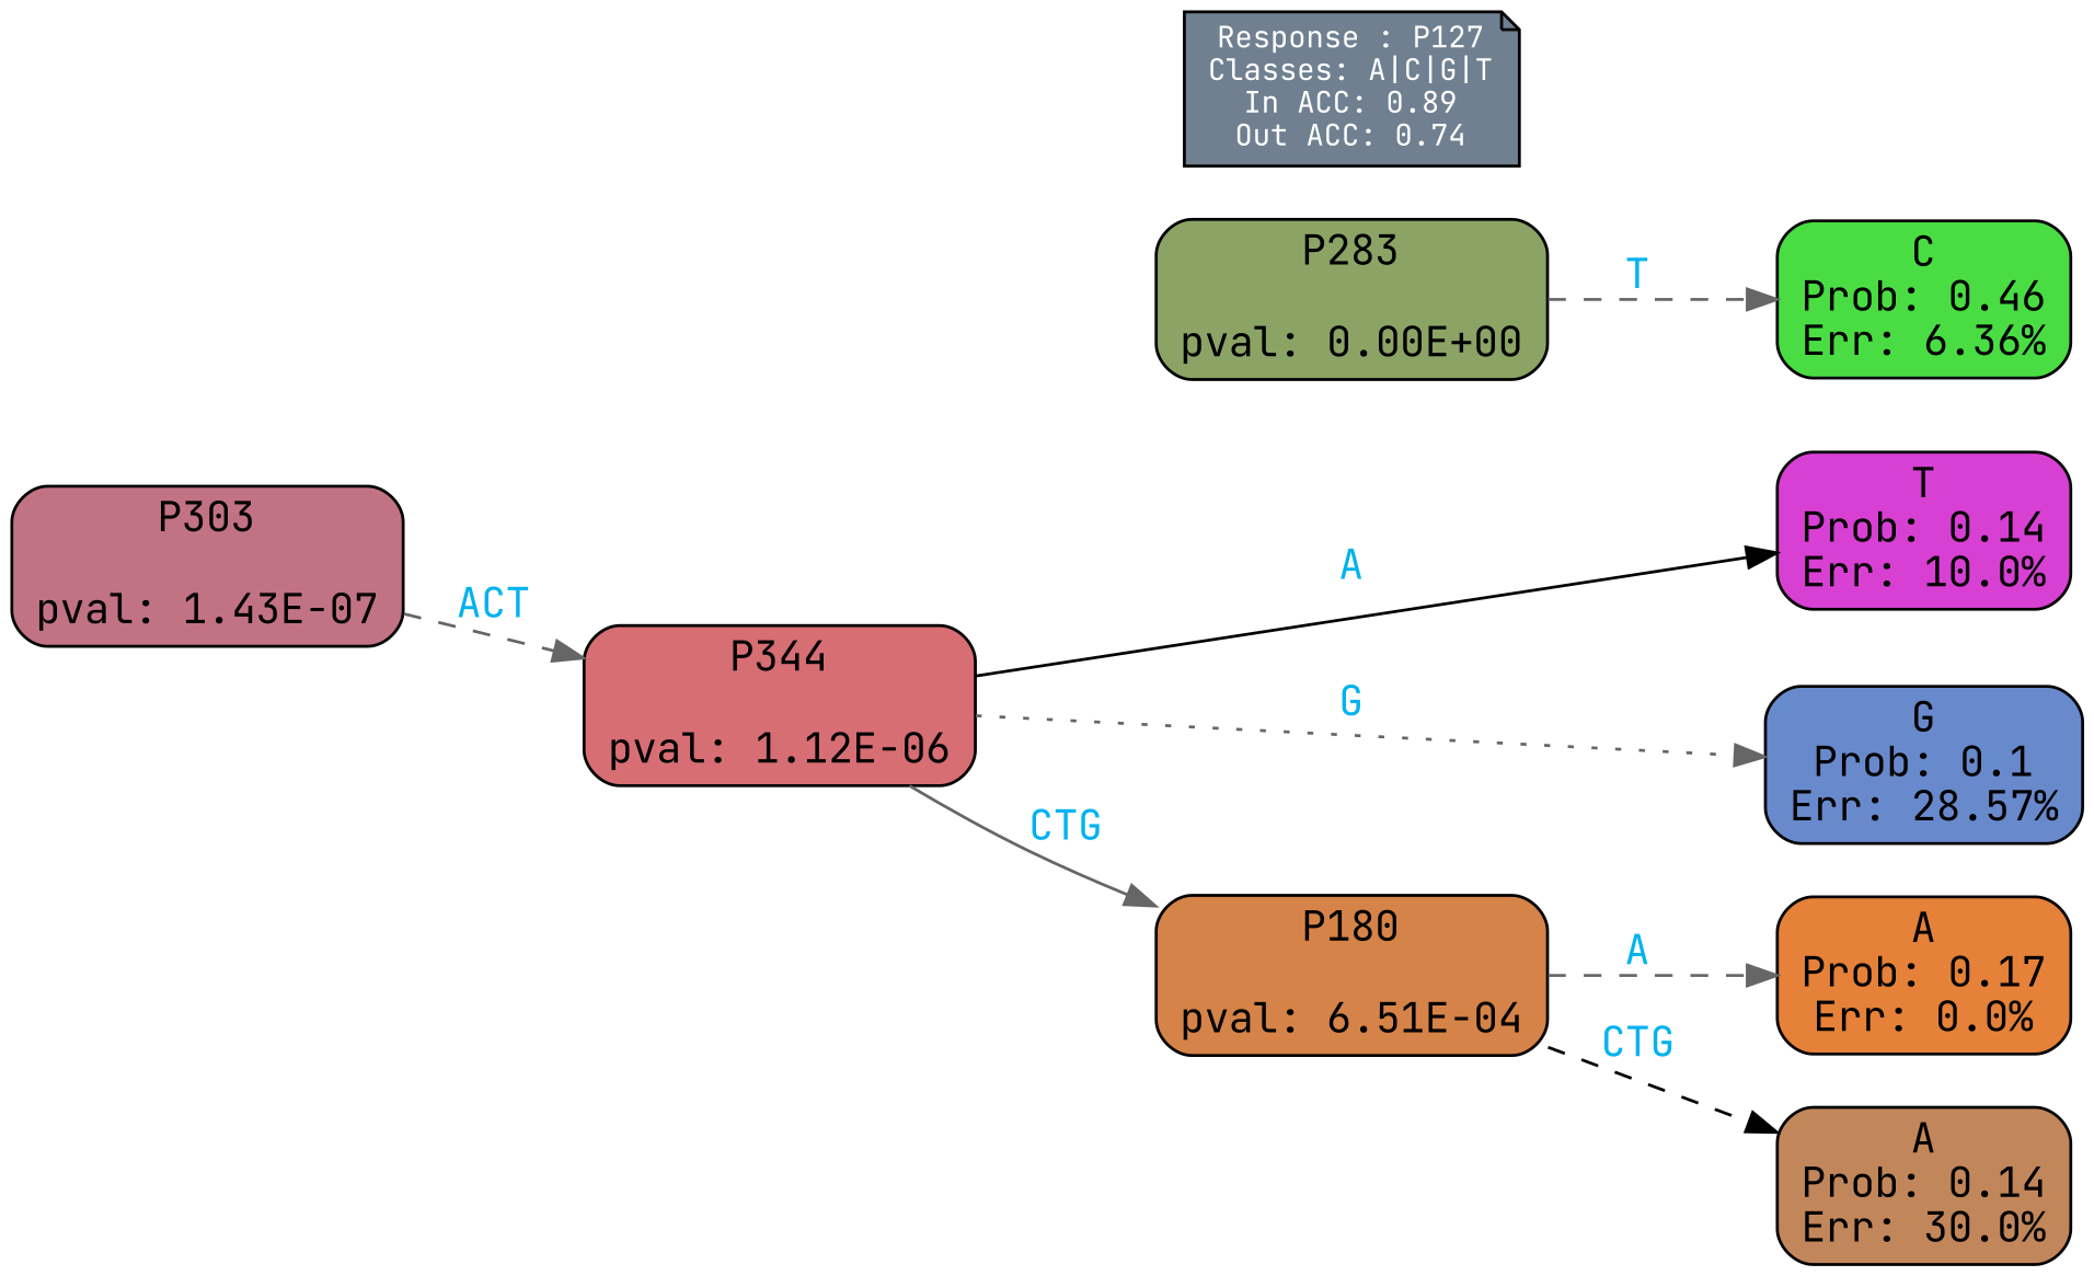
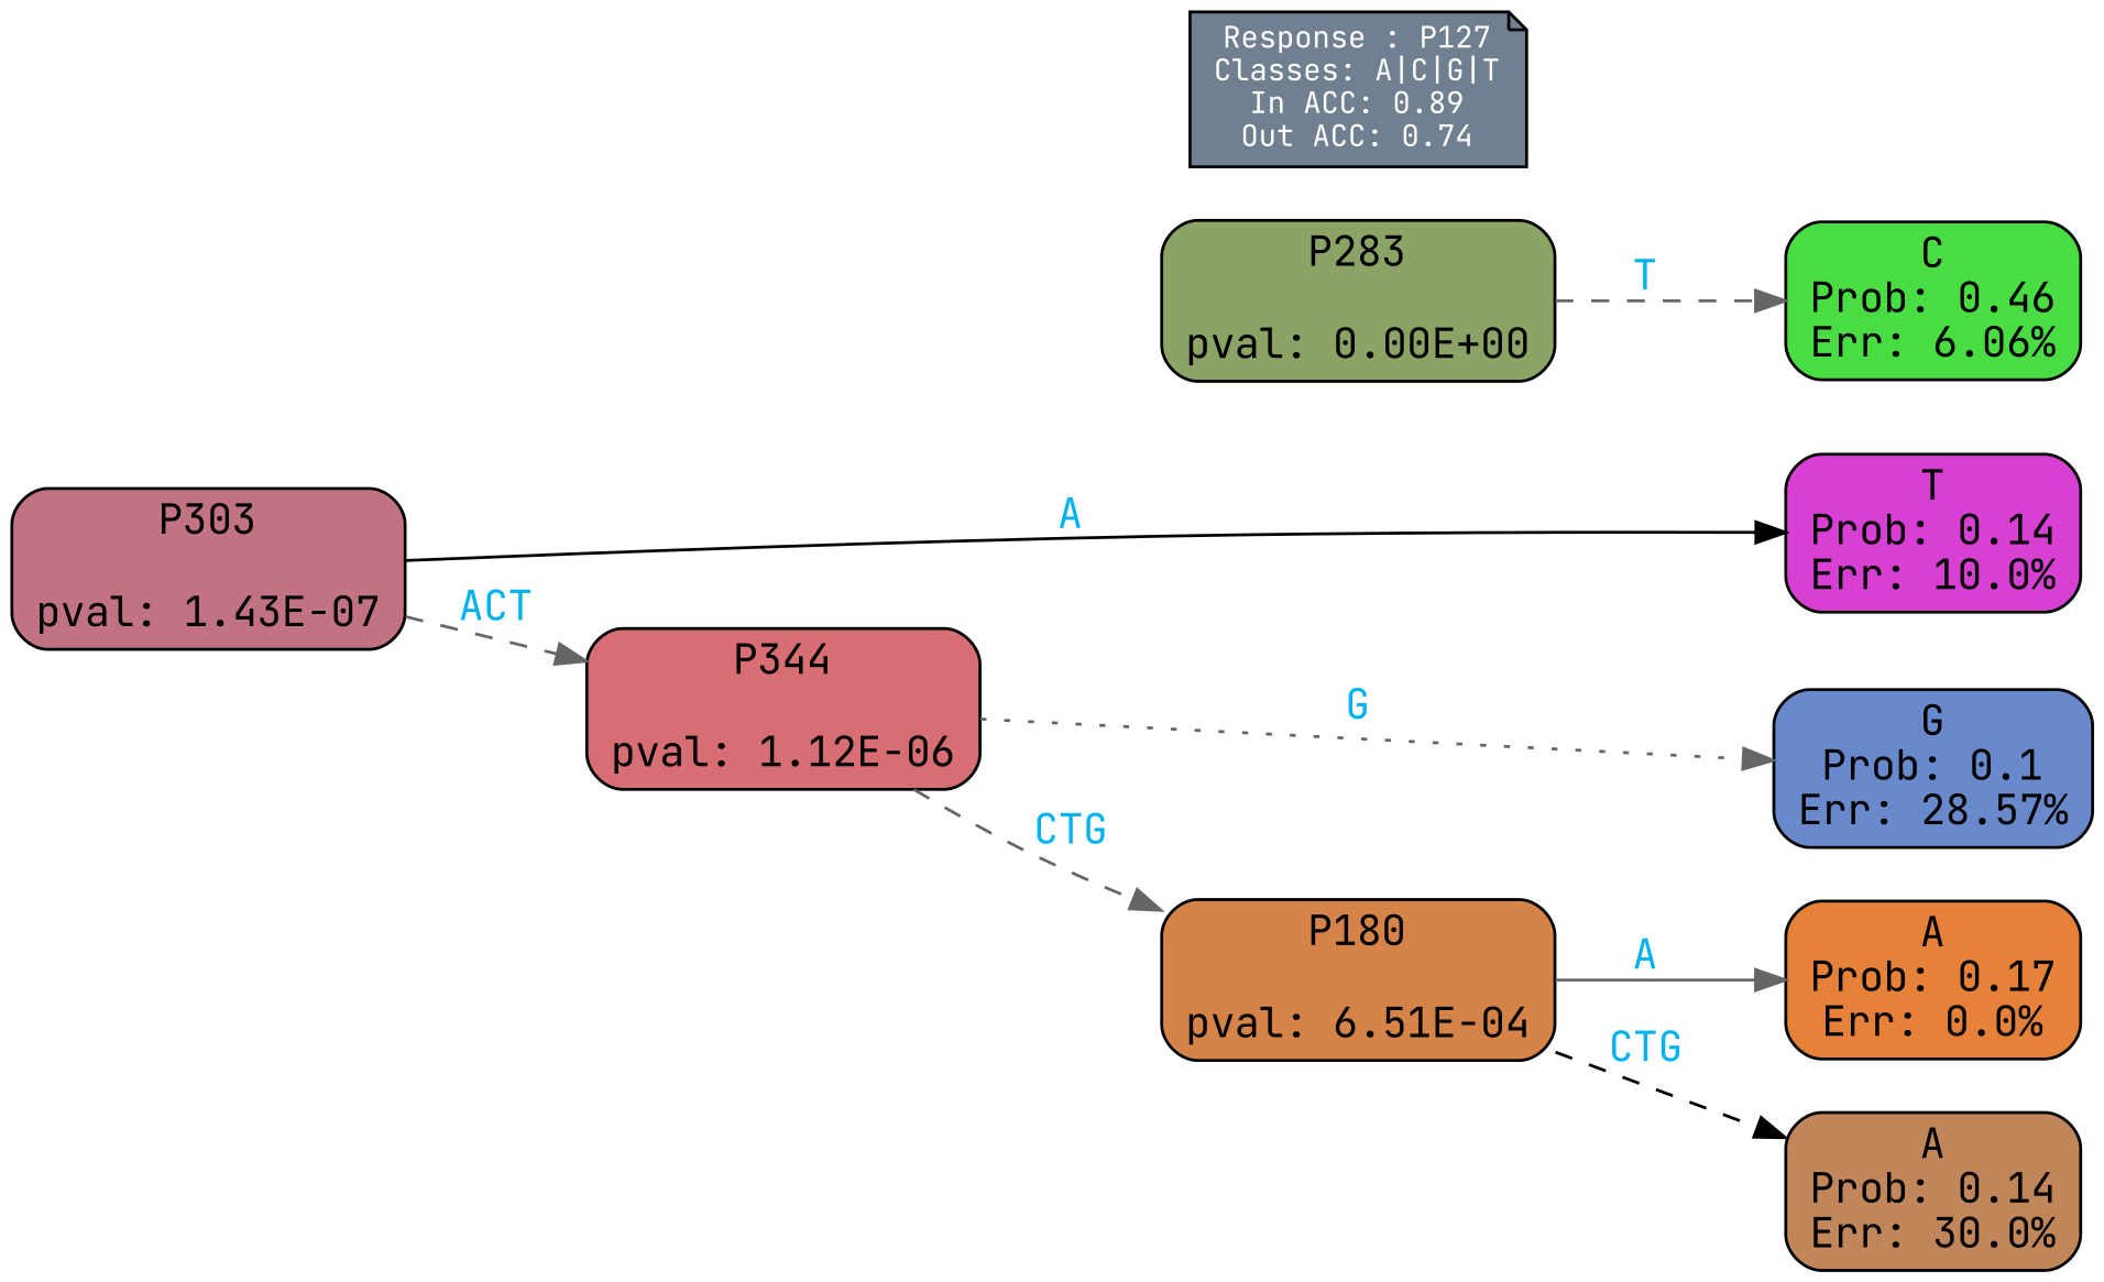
  digraph {
    fontname="JetBrains Mono"
    rankdir=LR
    ranksep=equally
    splines=polylines
    node [color=black fontname="JetBrains Mono" shape=box style="filled, rounded"]
    edge [color=gray40 fontcolor=deepskyblue2 fontname="JetBrains Mono" style=dashed]
    n1 [fillcolor="#d840d3" label="T\nProb: 0.14\nErr: 10.0%"]
    n2 [fillcolor="#e58139" label="A\nProb: 0.17\nErr: 0.0%"]
    n3 [fillcolor="#c2865b" label="A\nProb: 0.14\nErr: 30.0%"]
    n4 [fillcolor="#688acc" label="G\nProb: 0.1\nErr: 28.57%"]
-   n5 [fillcolor="#4add43" label="C\nProb: 0.46\nErr: 6.36%"]
+   n5 [fillcolor="#4add43" label="C\nProb: 0.46\nErr: 6.06%"]
    n6 [align=left fillcolor=slategray fontcolor=white fontsize=10 label="Response : P127\nClasses: A|C|G|T\nIn ACC: 0.89\nOut ACC: 0.74\n" shape=note style=filled]
    n7 [fillcolor="#8ba466" label="P283\n\npval: 0.00E+00"]
    n8 [fillcolor="#c27383" label="P303\n\npval: 1.43E-07"]
    n9 [fillcolor="#d66e74" label="P344\n\npval: 1.12E-06"]
    n10 [fillcolor="#d58348" label="P180\n\npval: 6.51E-04"]
    subgraph sub_1 {
      rank=same
      n1
      n2
      n3
      n4
      n5
    }
    subgraph sub_2 {
      rank=same
      n6
      n7
    }
    n7 -> n5 [label=T]
    n8 -> n9 [label=ACT]
-   n9 -> n1 [color=black label=A style=solid]
+   n8 -> n1 [color=black label=A style=solid]
    n9 -> n4 [label=G style=dotted]
-   n9 -> n10 [label=CTG style=solid]
-   n10 -> n2 [label=A]
+   n9 -> n10 [label=CTG]
+   n10 -> n2 [label=A style=solid]
    n10 -> n3 [color=black label=CTG]
  }
